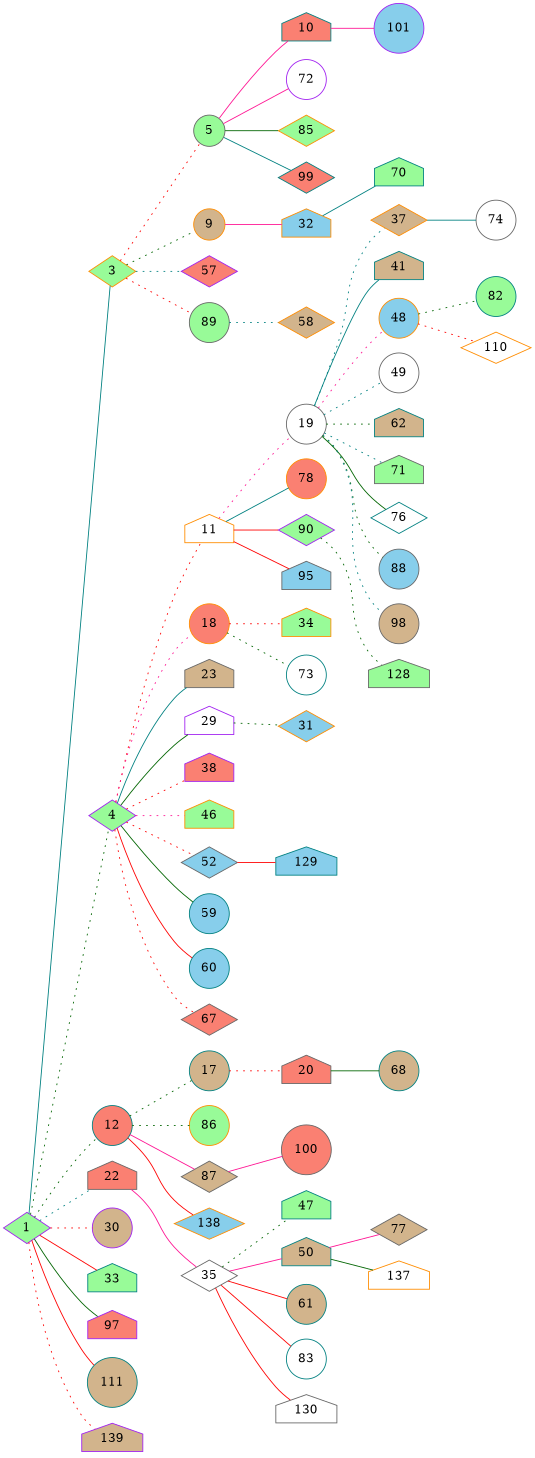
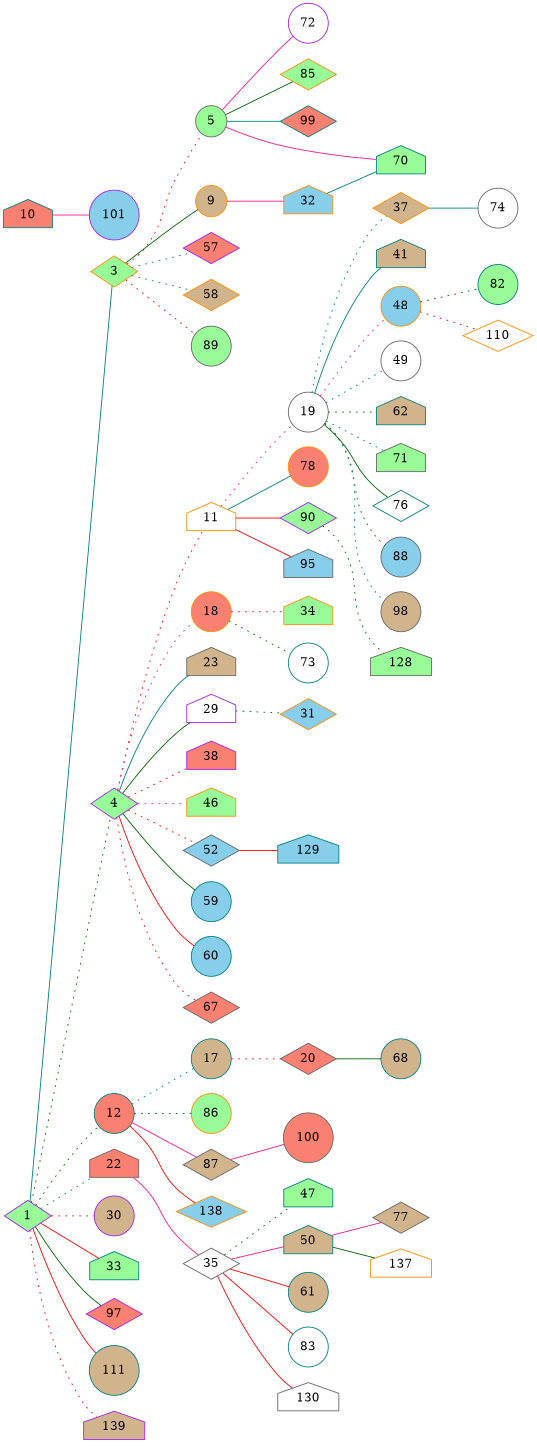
  graph {
    rankdir=LR
    node [color=teal fillcolor=palegreen shape=circle style=filled]
    edge [color=red style=solid]
    1 [color=purple shape=diamond super="+2"]
    3 [color=darkorange shape=diamond super="+81+24+75+39+66"]
    4 [color=purple shape=diamond super="+14+6+84+115"]
    12 [fillcolor=salmon super="+27+13"]
    22 [color=gray40 fillcolor=salmon shape=house super="+54+79"]
    30 [color=purple fillcolor=tan super="+93+104"]
    33 [shape=house]
-   97 [color=purple fillcolor=salmon shape=house]
+   97 [color=purple fillcolor=salmon shape=diamond]
    111 [fillcolor=tan]
    139 [color=purple fillcolor=tan shape=house]
    5 [color=gray40 super="+8+16"]
    9 [color=darkorange fillcolor=tan]
    57 [color=purple fillcolor=salmon shape=diamond super="+92"]
    58 [color=darkorange fillcolor=tan shape=diamond]
    89 [color=gray40]
    11 [color=darkorange fillcolor=white shape=house]
    18 [color=darkorange fillcolor=salmon]
    23 [color=gray40 fillcolor=tan shape=house]
    29 [color=purple fillcolor=white shape=house]
    38 [color=purple fillcolor=salmon shape=house]
    46 [color=darkorange shape=house]
    52 [color=gray40 fillcolor=skyblue shape=diamond]
    59 [fillcolor=skyblue]
    60 [fillcolor=skyblue super="+63"]
    67 [color=gray40 fillcolor=salmon shape=diamond]
    17 [fillcolor=tan super="+69"]
    86 [color=darkorange]
    87 [color=gray40 fillcolor=tan shape=diamond]
    138 [color=darkorange fillcolor=skyblue shape=diamond]
    35 [color=gray40 fillcolor=white shape=diamond super="+42"]
    10 [fillcolor=salmon shape=house]
    72 [color=purple fillcolor=white super="+102"]
    85 [color=darkorange shape=diamond]
    99 [fillcolor=salmon shape=diamond]
    32 [color=darkorange fillcolor=skyblue shape=house super="+109+40+51"]
    19 [color=gray40 fillcolor=white super="+21+25"]
    78 [color=darkorange fillcolor=salmon super="+121"]
    90 [color=purple shape=diamond]
    95 [color=gray40 fillcolor=skyblue shape=house]
    34 [color=darkorange shape=house super="+36+55"]
    73 [fillcolor=white super="+94"]
    31 [color=darkorange fillcolor=skyblue shape=diamond]
    129 [fillcolor=skyblue shape=house]
    101 [color=purple fillcolor=skyblue super="+136"]
    70 [shape=house]
    37 [color=darkorange fillcolor=tan shape=diamond]
    41 [fillcolor=tan shape=house super="+91"]
    48 [color=darkorange fillcolor=skyblue]
    49 [color=gray40 fillcolor=white]
    62 [fillcolor=tan shape=house super="+65+64"]
    71 [color=gray40 shape=house]
    76 [fillcolor=white shape=diamond super="+108"]
    88 [color=gray40 fillcolor=skyblue]
    98 [color=gray40 fillcolor=tan super="+105+118"]
    128 [color=gray40 shape=house]
-   20 [color=gray40 fillcolor=salmon shape=house]
+   20 [color=gray40 fillcolor=salmon shape=diamond]
    100 [color=gray40 fillcolor=salmon super="+127"]
    68 [fillcolor=tan]
    74 [color=gray40 fillcolor=white]
    82
    110 [color=darkorange fillcolor=white shape=diamond super="+125"]
    47 [shape=house]
    50 [fillcolor=tan shape=house]
    61 [fillcolor=tan]
    83 [fillcolor=white super="+112"]
    130 [color=gray40 fillcolor=white shape=house]
    77 [color=gray40 fillcolor=tan shape=diamond]
    137 [color=darkorange fillcolor=white shape=house]
    1 -- 3 [color=teal]
    1 -- 4 [color=darkgreen style=dotted]
    1 -- 12 [color=darkgreen style=dotted]
    1 -- 22 [color=teal style=dotted]
    1 -- 30 [style=dotted]
    1 -- 33
    1 -- 97 [color=darkgreen]
    1 -- 111
    1 -- 139 [style=dotted]
    3 -- 5 [style=dotted]
-   3 -- 9 [color=darkgreen style=dotted]
+   3 -- 9 [color=darkgreen]
    3 -- 57 [color=teal style=dotted]
-   89 -- 58 [color=teal style=dotted]
+   3 -- 58 [color=teal style=dotted]
    3 -- 89 [style=dotted]
    4 -- 11 [style=dotted]
    4 -- 18 [color=deeppink style=dotted]
    4 -- 23 [color=teal]
    4 -- 29 [color=darkgreen]
    4 -- 38 [style=dotted]
    4 -- 46 [color=deeppink style=dotted]
    4 -- 52 [style=dotted]
    4 -- 59 [color=darkgreen]
    4 -- 60
    4 -- 67 [style=dotted]
-   12 -- 17 [color=darkgreen style=dotted]
+   12 -- 17 [color=teal style=dotted]
    12 -- 86 [color=darkgreen style=dotted]
    12 -- 87 [color=deeppink]
    12 -- 138
    22 -- 35 [color=deeppink]
-   5 -- 10 [color=deeppink]
+   5 -- 70 [color=deeppink]
    5 -- 72 [color=deeppink]
    5 -- 85 [color=darkgreen]
    5 -- 99 [color=teal]
    9 -- 32 [color=deeppink]
    11 -- 19 [color=deeppink style=dotted]
    11 -- 78 [color=teal]
    11 -- 90
    11 -- 95
    18 -- 34 [style=dotted]
    18 -- 73 [color=darkgreen style=dotted]
    29 -- 31 [color=darkgreen style=dotted]
    52 -- 129
    17 -- 20 [style=dotted]
    87 -- 100 [color=deeppink]
    35 -- 47 [color=darkgreen style=dotted]
    35 -- 50 [color=deeppink]
    35 -- 61
    35 -- 83
    35 -- 130
    10 -- 101 [color=deeppink]
    32 -- 70 [color=teal]
    19 -- 37 [color=teal style=dotted]
    19 -- 41 [color=teal]
    19 -- 48 [color=deeppink style=dotted]
    19 -- 49 [color=teal style=dotted]
    19 -- 62 [color=darkgreen style=dotted]
    19 -- 71 [color=teal style=dotted]
    19 -- 76 [color=darkgreen]
    19 -- 88 [color=darkgreen style=dotted]
    19 -- 98 [color=teal style=dotted]
    90 -- 128 [color=darkgreen style=dotted]
    37 -- 74 [color=teal]
    48 -- 82 [color=darkgreen style=dotted]
    48 -- 110 [style=dotted]
    20 -- 68 [color=darkgreen]
    50 -- 77 [color=deeppink]
    50 -- 137 [color=darkgreen]
  }
